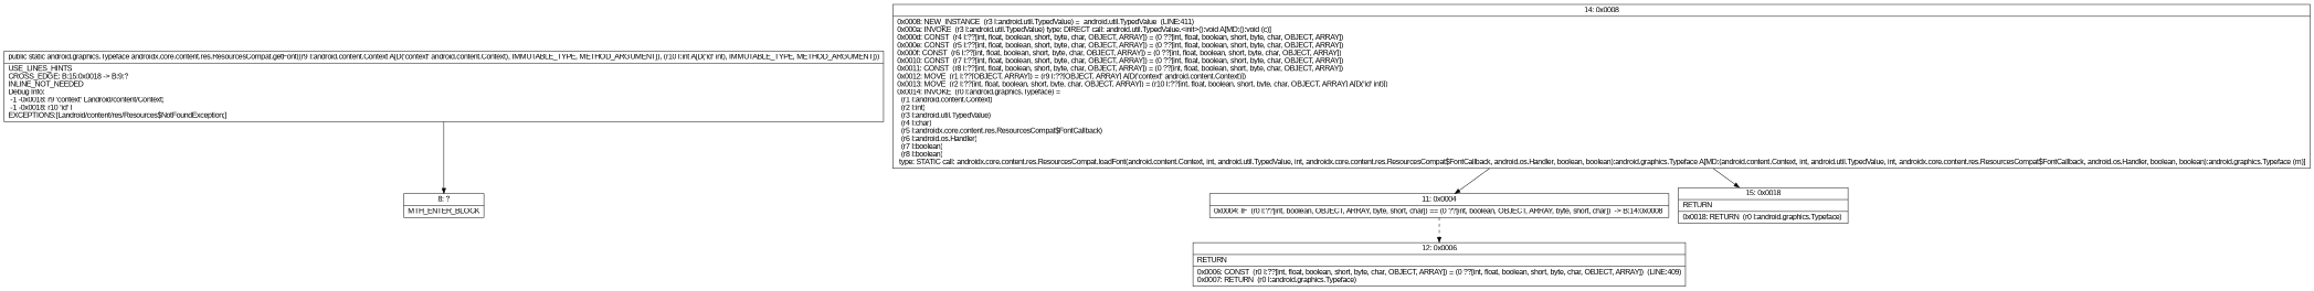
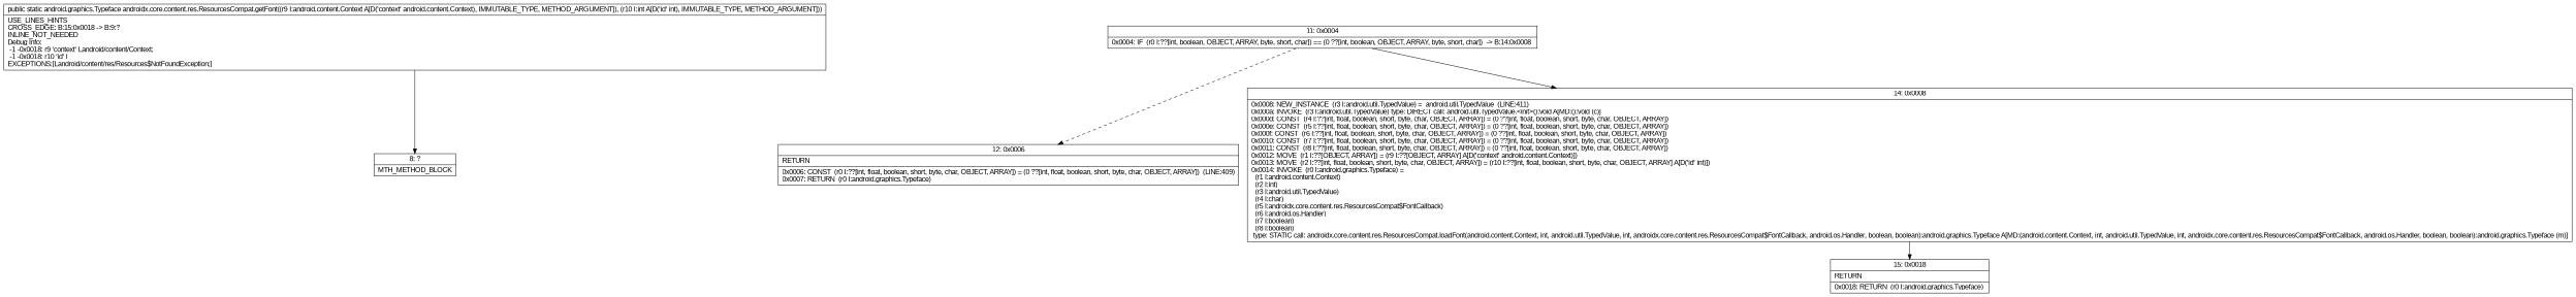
  digraph {
    fontname="Liberation Sans"
    node [fontname="Liberation Sans" shape=record]
    edge [fontname="Liberation Sans"]
-   n1 [label="{8\:\ ?|MTH_ENTER_BLOCK\l}"]
+   n1 [label="{8\:\ ?|MTH_METHOD_BLOCK\l}"]
    n2 [label="{11\:\ 0x0004|0x0004: IF  (r0 I:??[int, boolean, OBJECT, ARRAY, byte, short, char]) == (0 ??[int, boolean, OBJECT, ARRAY, byte, short, char])  \-\> B:14:0x0008 \l}"]
    n3 [label="{12\:\ 0x0006|RETURN\l|0x0006: CONST  (r0 I:??[int, float, boolean, short, byte, char, OBJECT, ARRAY]) = (0 ??[int, float, boolean, short, byte, char, OBJECT, ARRAY])  (LINE:409)\l0x0007: RETURN  (r0 I:android.graphics.Typeface) \l}"]
    n4 [label="{14\:\ 0x0008|0x0008: NEW_INSTANCE  (r3 I:android.util.TypedValue) =  android.util.TypedValue  (LINE:411)\l0x000a: INVOKE  (r3 I:android.util.TypedValue) type: DIRECT call: android.util.TypedValue.\<init\>():void A[MD:():void (c)]\l0x000d: CONST  (r4 I:??[int, float, boolean, short, byte, char, OBJECT, ARRAY]) = (0 ??[int, float, boolean, short, byte, char, OBJECT, ARRAY]) \l0x000e: CONST  (r5 I:??[int, float, boolean, short, byte, char, OBJECT, ARRAY]) = (0 ??[int, float, boolean, short, byte, char, OBJECT, ARRAY]) \l0x000f: CONST  (r6 I:??[int, float, boolean, short, byte, char, OBJECT, ARRAY]) = (0 ??[int, float, boolean, short, byte, char, OBJECT, ARRAY]) \l0x0010: CONST  (r7 I:??[int, float, boolean, short, byte, char, OBJECT, ARRAY]) = (0 ??[int, float, boolean, short, byte, char, OBJECT, ARRAY]) \l0x0011: CONST  (r8 I:??[int, float, boolean, short, byte, char, OBJECT, ARRAY]) = (0 ??[int, float, boolean, short, byte, char, OBJECT, ARRAY]) \l0x0012: MOVE  (r1 I:??[OBJECT, ARRAY]) = (r9 I:??[OBJECT, ARRAY] A[D('context' android.content.Context)]) \l0x0013: MOVE  (r2 I:??[int, float, boolean, short, byte, char, OBJECT, ARRAY]) = (r10 I:??[int, float, boolean, short, byte, char, OBJECT, ARRAY] A[D('id' int)]) \l0x0014: INVOKE  (r0 I:android.graphics.Typeface) = \l  (r1 I:android.content.Context)\l  (r2 I:int)\l  (r3 I:android.util.TypedValue)\l  (r4 I:char)\l  (r5 I:androidx.core.content.res.ResourcesCompat$FontCallback)\l  (r6 I:android.os.Handler)\l  (r7 I:boolean)\l  (r8 I:boolean)\l type: STATIC call: androidx.core.content.res.ResourcesCompat.loadFont(android.content.Context, int, android.util.TypedValue, int, androidx.core.content.res.ResourcesCompat$FontCallback, android.os.Handler, boolean, boolean):android.graphics.Typeface A[MD:(android.content.Context, int, android.util.TypedValue, int, androidx.core.content.res.ResourcesCompat$FontCallback, android.os.Handler, boolean, boolean):android.graphics.Typeface (m)]\l}"]
    n5 [label="{15\:\ 0x0018|RETURN\l|0x0018: RETURN  (r0 I:android.graphics.Typeface) \l}"]
    n6 [label="{public static android.graphics.Typeface androidx.core.content.res.ResourcesCompat.getFont((r9 I:android.content.Context A[D('context' android.content.Context), IMMUTABLE_TYPE, METHOD_ARGUMENT]), (r10 I:int A[D('id' int), IMMUTABLE_TYPE, METHOD_ARGUMENT]))  | USE_LINES_HINTS\lCROSS_EDGE: B:15:0x0018 \-\> B:9:?\lINLINE_NOT_NEEDED\lDebug Info:\l  \-1 \-0x0018: r9 'context' Landroid\/content\/Context;\l  \-1 \-0x0018: r10 'id' I\lEXCEPTIONS:[Landroid\/content\/res\/Resources$NotFoundException;]\l}"]
    n2 -> n3 [style=dashed]
-   n4 -> n2
+   n2 -> n4
    n4 -> n5
    n6 -> n1
  }
